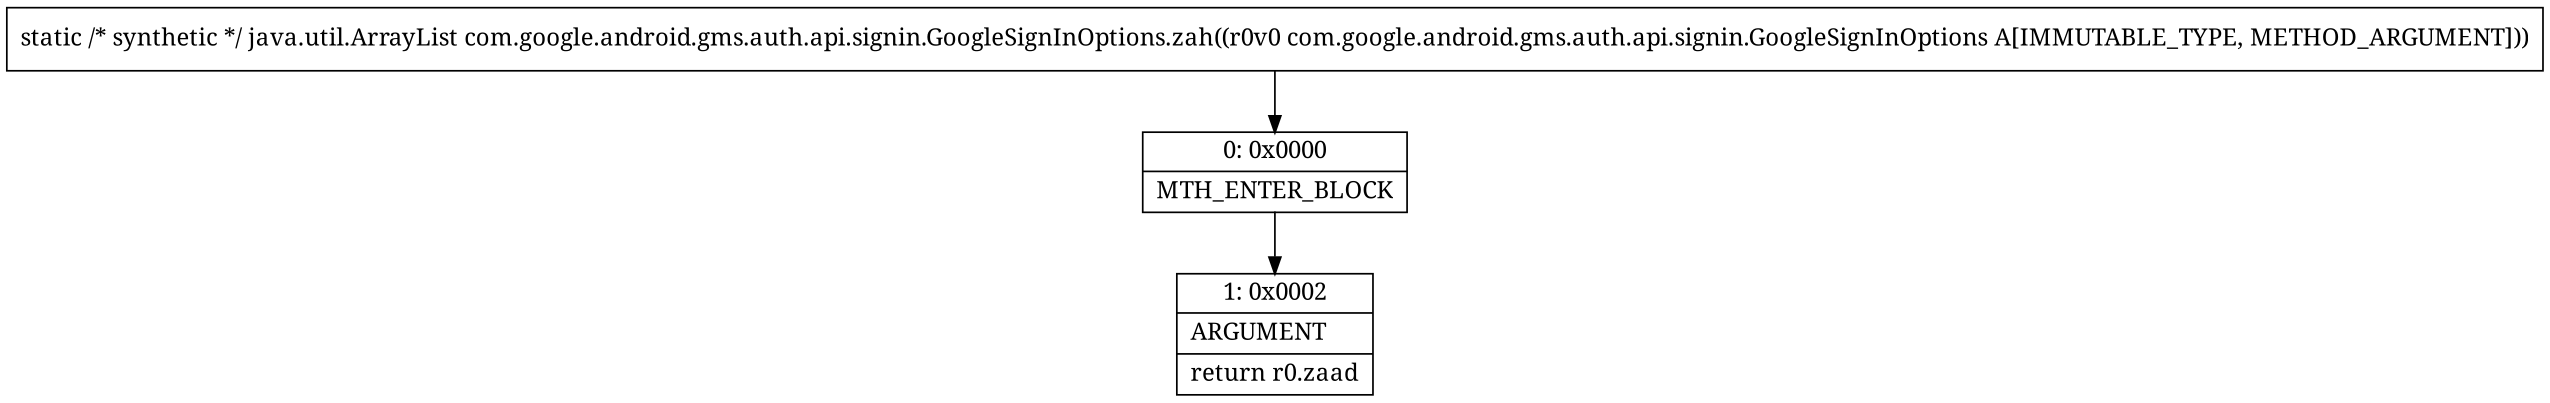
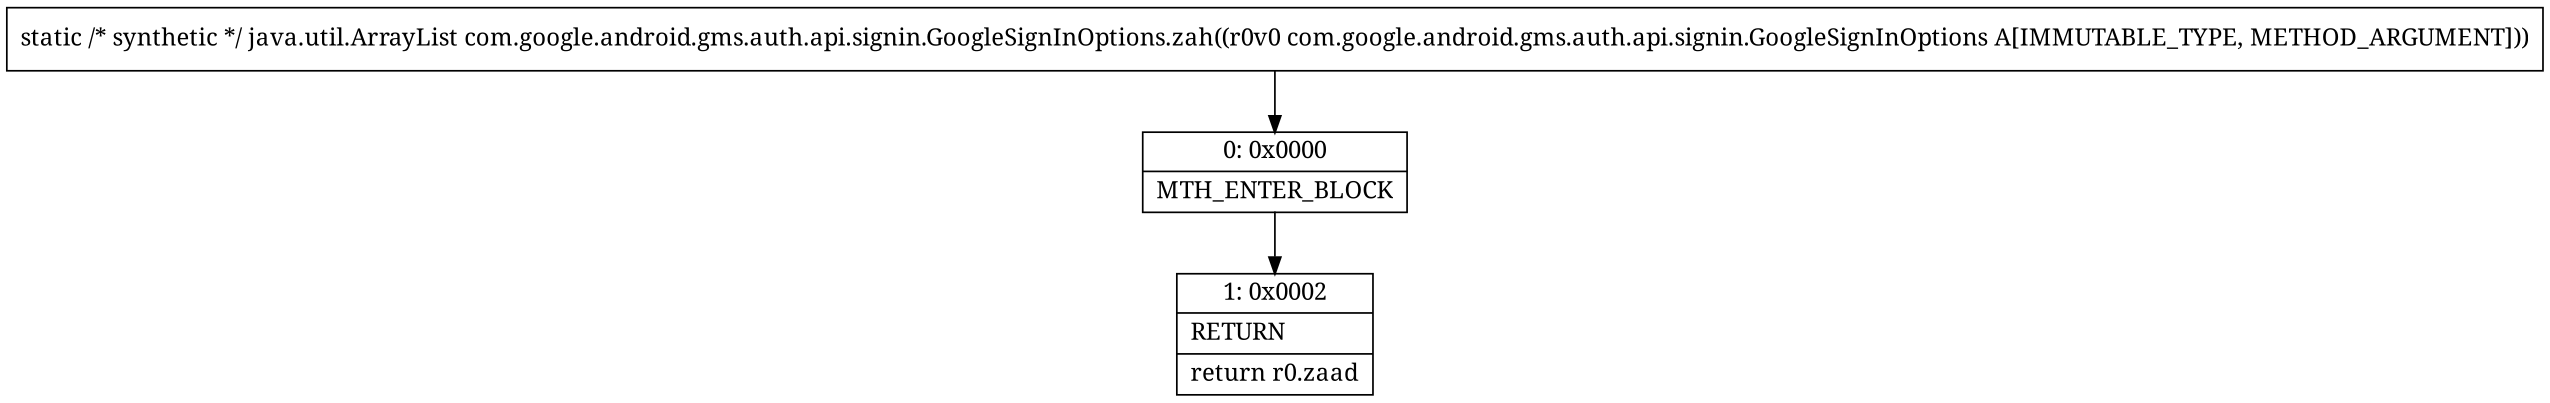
  digraph {
    fontname="Noto Serif"
    node [shape=record fontname="Noto Serif"]
    edge [fontname="Noto Serif"]
    n1 [label="{0\:\ 0x0000|MTH_ENTER_BLOCK\l}"]
-   n2 [label="{1\:\ 0x0002|ARGUMENT\l|return r0.zaad\l}"]
+   n2 [label="{1\:\ 0x0002|RETURN\l|return r0.zaad\l}"]
    n3 [label="{static \/* synthetic *\/ java.util.ArrayList com.google.android.gms.auth.api.signin.GoogleSignInOptions.zah((r0v0 com.google.android.gms.auth.api.signin.GoogleSignInOptions A[IMMUTABLE_TYPE, METHOD_ARGUMENT])) }"]
    n1 -> n2
    n3 -> n1
  }
